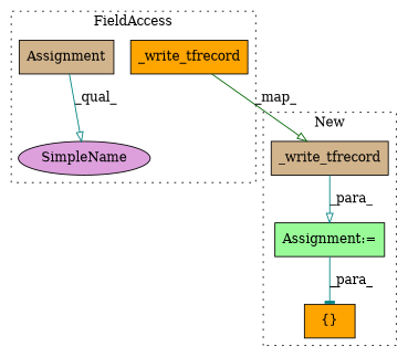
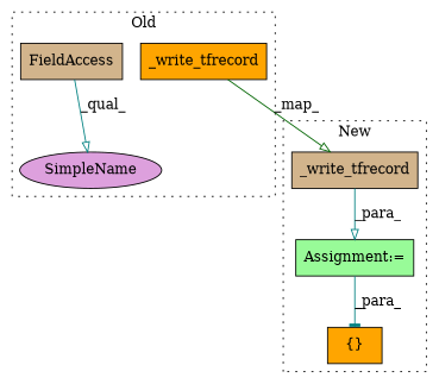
  digraph {
    node [a=32 fillcolor=orange l="16,1" s=15636 shape=box style=filled]
    edge [arrowhead=onormal color=teal]
    n1 [label=_write_tfrecord s="15553,15593"]
-   n2 [a=22 fillcolor=tan l=16 label=Assignment]
+   n2 [a=22 fillcolor=tan l=16 label=FieldAccess]
    n3 [a=42 fillcolor=plum l=4 label=SimpleName shape=ellipse]
    n4 [fillcolor=tan label=_write_tfrecord s="16024,16064"]
    n5 [a=4 l="1,1" label="{}" s="16116,16127"]
    n6 [a=7 fillcolor=palegreen l=1 label="Assignment:=" s=16018]
    subgraph cluster_1 {
-     label=FieldAccess
+     label=Old
      style=dotted
      n1
      n2
      n3
    }
    subgraph cluster_2 {
      label=New
      style=dotted
      n4
      n5
      n6
    }
    n1 -> n4 [color=darkgreen label=_map_]
    n2 -> n3 [label=_qual_]
    n4 -> n6 [label=_para_]
    n6 -> n5 [arrowhead=tee label=_para_]
  }
